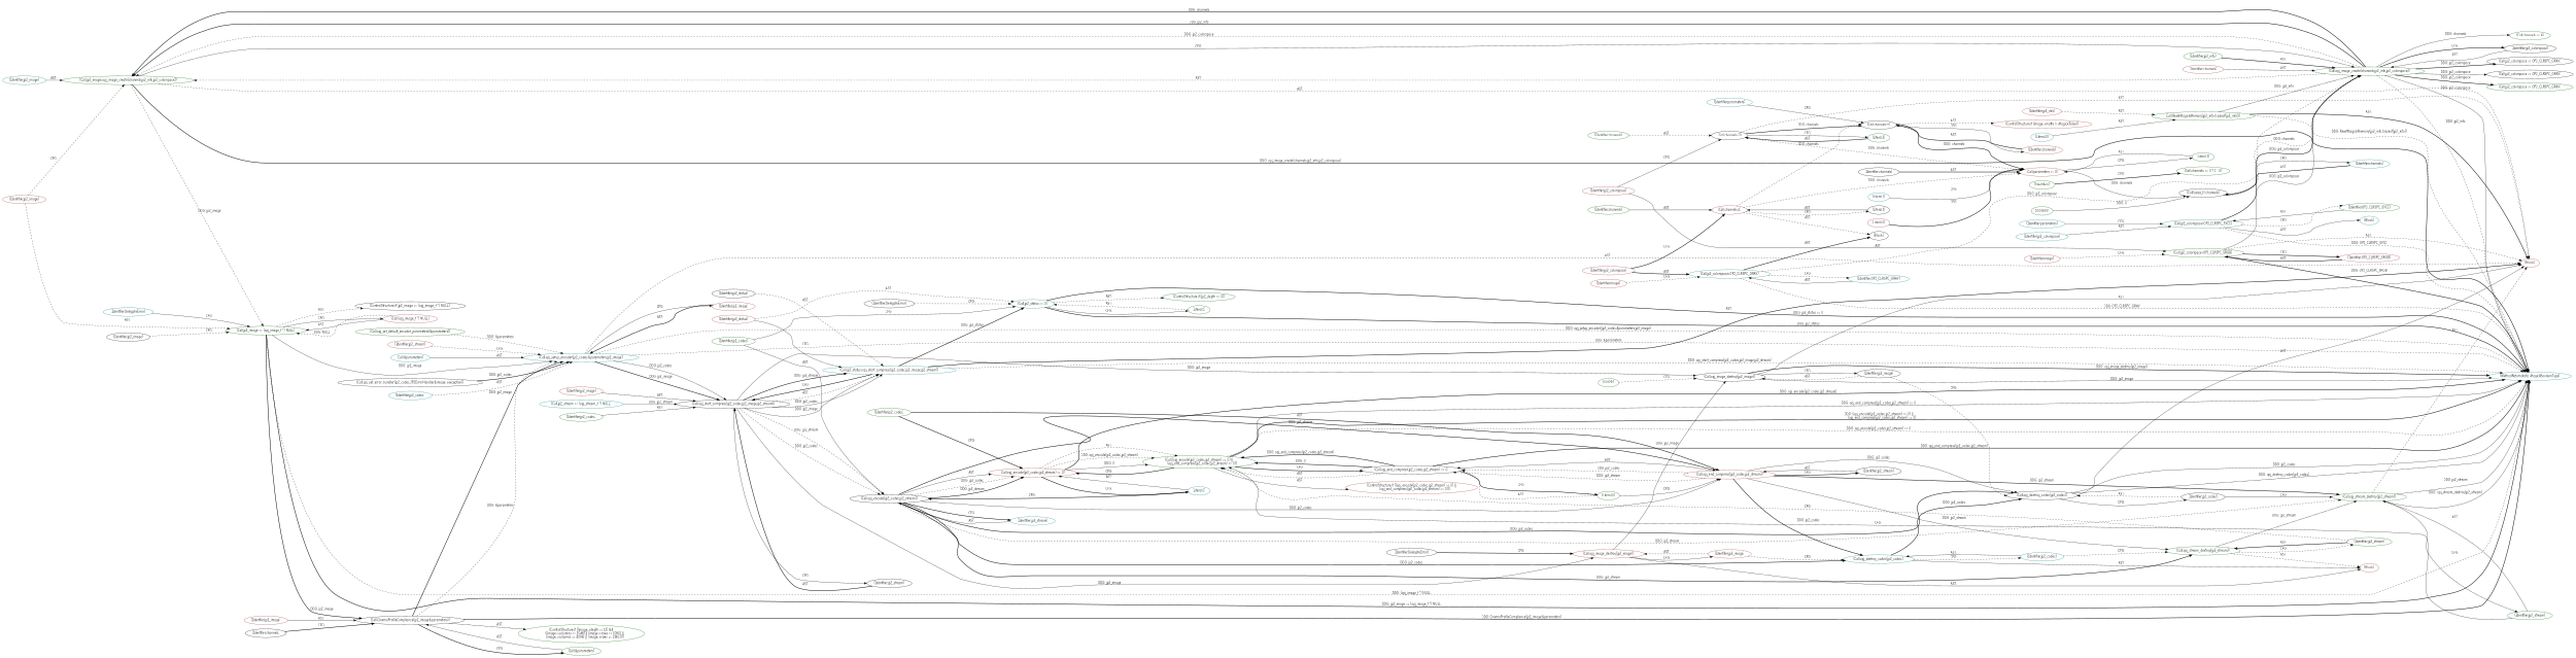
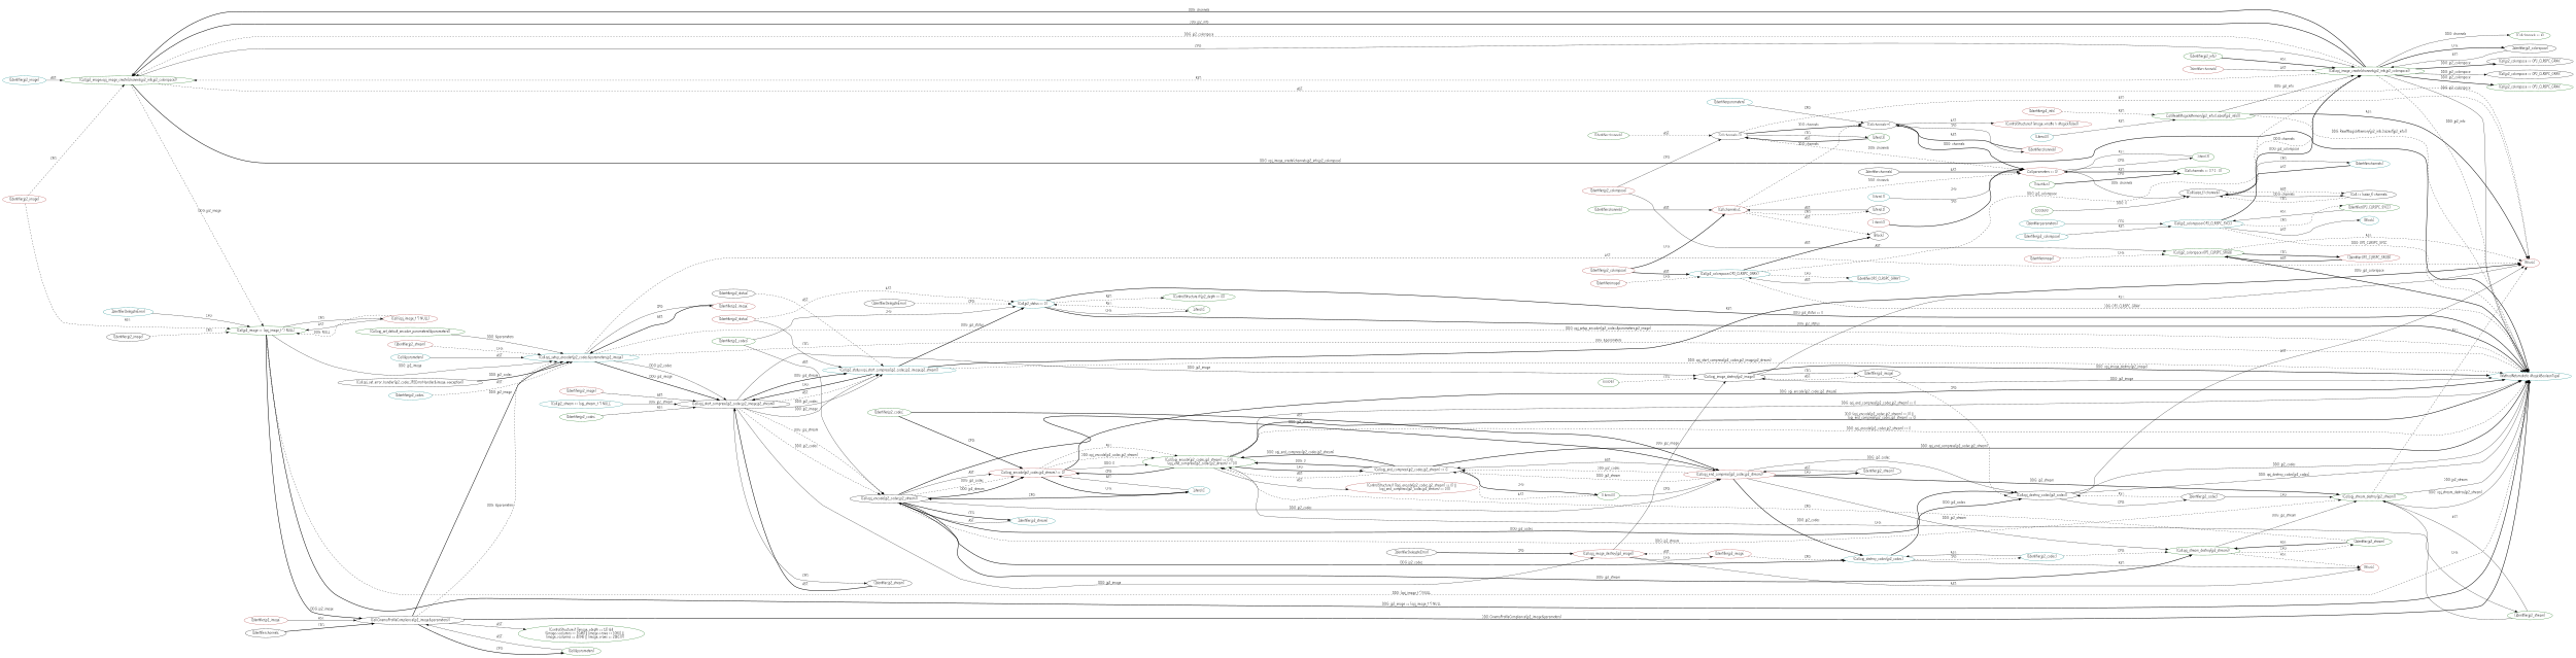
  digraph {
    fontname="Comic Neue"
    rankdir=LR
    node [color=darkgreen fontname="Comic Neue"]
    edge [fontname="Comic Neue" style=solid]
    n1 [label="(Call,jp2_image=opj_image_create(channels,jp2_info,jp2_colorspace))"]
    n2 [label="(Call,opj_image_create(channels,jp2_info,jp2_colorspace))"]
    n3 [label="(Call,jp2_image == (opj_image_t *) NULL)"]
    n4 [color=brown label="(Block,)"]
    n5 [color=teal label="(MethodReturn,static MagickBooleanType)"]
    n6 [label="(Call,channels == 4)"]
    n7 [color=black label="(Identifier,jp2_colorspace)"]
    n8 [color=black label="(Call,jp2_colorspace == OPJ_CLRSPC_GRAY)"]
    n9 [color=black label="(Call,jp2_colorspace == OPJ_CLRSPC_GRAY)"]
    n10 [label="(Call,jp2_colorspace == OPJ_CLRSPC_GRAY)"]
    n11 [color=black label="(Call,CinemaProfileCompliance(jp2_image,&parameters))"]
    n12 [color=teal label="(Call,opj_setup_encoder(jp2_codec,&parameters,jp2_image))"]
    n13 [color=brown label="(Call,(opj_image_t *) NULL)"]
-   n14 [color=black label="(ControlStructure,if (jp2_image == (opj_image_t *) NULL))"]
    n15 [color=black label="(Call,(ssize_t) channels)"]
+   n16 [color=black label="(Call,i < (ssize_t) channels)"]
    n17 [color=teal label="(Identifier,channels)"]
    n18 [color=brown label="(Call,parameters == 3)"]
    n19 [label="(Call,channels == 3 ? 1 : 0)"]
    n20 [label="(Literal,3)"]
    n21 [color=black label="(Call,channels=3)"]
    n22 [color=black label="(Call,channels++)"]
    n23 [label="(Literal,3)"]
    n24 [color=brown label="(ControlStructure,if (image->matte != MagickFalse))"]
    n25 [color=brown label="(Identifier,channels)"]
    n26 [color=brown label="(Call,channels=1)"]
    n27 [color=black label="(Literal,1)"]
    n28 [color=black label="(Block,)"]
    n29 [label="(Call,ResetMagickMemory(jp2_info,0,sizeof(jp2_info)))"]
    n30 [label="(Call,jp2_colorspace=OPJ_CLRSPC_SRGB)"]
    n31 [color=brown label="(Identifier,OPJ_CLRSPC_SRGB)"]
    n32 [color=teal label="(Call,jp2_colorspace=OPJ_CLRSPC_SYCC)"]
    n33 [label="(Identifier,OPJ_CLRSPC_SYCC)"]
    n34 [color=teal label="(Block,)"]
    n35 [color=teal label="(Call,jp2_colorspace=OPJ_CLRSPC_GRAY)"]
    n36 [color=teal label="(Identifier,OPJ_CLRSPC_GRAY)"]
    n37 [label="(Call,&parameters)"]
    n38 [label="(ControlStructure,if ((image->depth == 12) &&\n      ((image->columns == 2048) || (image->rows == 1080) ||\n       (image->columns == 4096) || (image->rows == 2160))))"]
    n39 [color=black label="(Call,opj_start_compress(jp2_codec,jp2_image,jp2_stream))"]
    n40 [color=brown label="(Identifier,jp2_image)"]
    n41 [color=teal label="(Call,jp2_status=opj_start_compress(jp2_codec,jp2_image,jp2_stream))"]
    n42 [color=black label="(Call,opj_encode(jp2_codec,jp2_stream))"]
    n43 [color=brown label="(Call,opj_image_destroy(jp2_image))"]
    n44 [color=black label="(Call,opj_image_destroy(jp2_image))"]
    n45 [color=black label="(Identifier,jp2_stream)"]
    n46 [color=teal label="(Call,jp2_status == 0)"]
    n47 [color=brown label="(Call,opj_encode(jp2_codec,jp2_stream) == 0)"]
    n48 [color=brown label="(Call,opj_end_compress(jp2_codec,jp2_stream))"]
    n49 [label="(Call,opj_stream_destroy(jp2_stream))"]
    n50 [label="(Call,opj_stream_destroy(jp2_stream))"]
    n51 [color=teal label="(Call,opj_destroy_codec(jp2_codec))"]
    n52 [color=black label="(Call,opj_destroy_codec(jp2_codec))"]
    n53 [color=teal label="(Identifier,jp2_stream)"]
    n54 [color=brown label="(Block,)"]
    n55 [color=brown label="(Identifier,jp2_image)"]
    n56 [color=black label="(Identifier,jp2_image)"]
    n57 [label="(ControlStructure,if (jp2_depth == 0))"]
    n58 [label="(Literal,0)"]
    n59 [label="(Call,(opj_encode(jp2_codec,jp2_stream) == 0) ||\n      (opj_end_compress(jp2_codec,jp2_stream) == 0))"]
    n60 [color=teal label="(Literal,0)"]
    n61 [color=black label="(Call,opj_end_compress(jp2_codec,jp2_stream) == 0)"]
    n62 [color=black label="(Identifier,jp2_stream)"]
    n63 [label="(Identifier,jp2_stream)"]
    n64 [label="(Identifier,jp2_stream)"]
    n65 [color=teal label="(Identifier,jp2_codec)"]
    n66 [color=black label="(Identifier,jp2_codec)"]
    n67 [color=brown label="(ControlStructure,if ((opj_encode(jp2_codec,jp2_stream) == 0) ||\n      (opj_end_compress(jp2_codec,jp2_stream) == 0)))"]
    n68 [label="(Literal,0)"]
    n69 [color=black label="(Call,opj_set_error_handler(jp2_codec,JP2ErrorHandler,&image->exception))"]
    n70 [label="(Identifier,jp2_codec)"]
    n71 [color=teal label="(Identifier,jp2_codec)"]
    n72 [label="(Identifier,jp2_codec)"]
    n73 [color=brown label="(Identifier,image)"]
    n74 [color=teal label="(Literal,0)"]
    n75 [color=teal label="(Identifier,parameters)"]
    n76 [color=teal label="(Identifier,parameters)"]
    n77 [color=black label="(Identifier,channels)"]
    n78 [color=black label="(Identifier,jp2_status)"]
    n79 [label="(Identifier,channels)"]
    n80 [color=teal label="(Literal,1)"]
    n81 [label="(Identifier,channels)"]
    n82 [color=brown label="(Identifier,jp2_status)"]
    n83 [label="(Call,opj_set_default_encoder_parameters(&parameters))"]
    n84 [color=brown label="(Literal,0)"]
    n85 [color=black label="(Identifier,jp2_image)"]
    n86 [color=black label="(Identifier,channels)"]
    n87 [color=brown label="(Identifier,jp2_image)"]
    n88 [color=brown label="(Identifier,jp2_stream)"]
    n89 [label="(Identifier,i)"]
    n90 [color=brown label="(Identifier,jp2_image)"]
    n91 [color=teal label="(Call,&parameters)"]
    n92 [color=brown label="(Identifier,jp2_image)"]
    n93 [color=brown label="(Identifier,jp2_colorspace)"]
    n94 [color=black label="(Identifier,DelegateError)"]
    n95 [color=teal label="(Identifier,jp2_colorspace)"]
    n96 [color=teal label="(Call,jp2_stream == (opj_stream_t *) NULL)"]
    n97 [color=brown label="(Identifier,jp2_info)"]
    n98 [label="(Identifier,jp2_codec)"]
    n99 [label="(Identifier,jp2_info)"]
    n100 [color=brown label="(Identifier,channels)"]
    n101 [color=brown label="(Identifier,jp2_colorspace)"]
    n102 [color=teal label="(Identifier,DelegateError)"]
    n103 [color=black label="(Identifier,DelegateError)"]
    n104 [color=teal label="(Identifier,jp2_image)"]
    n105 [color=brown label="(Identifier,image)"]
    1000690
    1001292
    n1 -> n2 [label="CFG: "]
    n1 -> n3 [label="DDG: jp2_image" style=dashed]
    n1 -> n4 [label="AST: " style=dashed]
    n1 -> n5 [label="DDG: opj_image_create(channels,jp2_info,jp2_colorspace)" style=bold]
    n2 -> n1 [label="AST: " style=dashed]
    n2 -> n1 [label="DDG: channels" style=bold]
    n2 -> n1 [label="DDG: jp2_info" style=bold]
    n2 -> n1 [label="DDG: jp2_colorspace" style=dashed]
    n2 -> n5 [label="DDG: jp2_info" style=dashed]
    n2 -> n5 [label="DDG: jp2_colorspace"]
    n2 -> n6 [label="DDG: channels"]
    n2 -> n7 [label="CFG: " style=bold]
    n2 -> n8 [label="DDG: jp2_colorspace" style=bold]
    n2 -> n9 [label="DDG: jp2_colorspace"]
    n2 -> n10 [label="DDG: jp2_colorspace" style=bold]
    n3 -> n5 [label="DDG: (opj_image_t *) NULL" style=dashed]
    n3 -> n5 [label="DDG: jp2_image == (opj_image_t *) NULL" style=bold]
    n3 -> n11 [label="DDG: jp2_image" style=bold]
    n3 -> n12 [label="DDG: jp2_image"]
    n3 -> n13 [label="CFG: "]
-   n3 -> n14 [label="AST: " style=dashed]
    n7 -> n2 [label="AST: "]
    n11 -> n5 [label="DDG: CinemaProfileCompliance(jp2_image,&parameters)" style=bold]
    n11 -> n12 [label="DDG: &parameters" style=dashed]
    n11 -> n12 [label="DDG: jp2_image" style=bold]
    n11 -> n37 [label="CFG: " style=bold]
    n11 -> n38 [label="AST: "]
    n12 -> n4 [label="AST: " style=dashed]
    n12 -> n5 [label="DDG: opj_setup_encoder(jp2_codec,&parameters,jp2_image)" style=dashed]
    n12 -> n5 [label="DDG: &parameters" style=dashed]
    n12 -> n39 [label="DDG: jp2_codec"]
    n12 -> n39 [label="DDG: jp2_image" style=bold]
    n12 -> n40 [label="CFG: "]
    n13 -> n3 [label="AST: "]
    n13 -> n3 [label="DDG: NULL" style=dashed]
    n15 -> n2 [label="DDG: channels" style=dashed]
+   n15 -> n16 [label="AST: " style=dashed]
+   n15 -> n16 [label="DDG: channels"]
    n15 -> n17 [label="CFG: "]
+   n16 -> n15 [label="CFG: " style=dashed]
    n17 -> n15 [label="AST: " style=bold]
    n18 -> n15 [label="DDG: channels"]
+   n18 -> n19 [label="AST: " style=bold]
    n18 -> n20 [label="CFG: "]
    n20 -> n18 [label="AST: "]
    n21 -> n4 [label="AST: " style=dashed]
    n21 -> n18 [label="DDG: channels" style=dashed]
    n21 -> n22 [label="DDG: channels" style=bold]
    n21 -> n23 [label="CFG: "]
    n22 -> n18 [label="DDG: channels" style=bold]
-   n22 -> n24 [label="AST: " style=dashed]
+   n22 -> n24 [label="AST: "]
    n22 -> n25 [label="CFG: "]
    n23 -> n21 [label="AST: " style=bold]
    n25 -> n22 [label="AST: " style=bold]
    n26 -> n18 [label="DDG: channels" style=dashed]
    n26 -> n22 [label="DDG: channels" style=dashed]
    n26 -> n27 [label="CFG: " style=dashed]
    n26 -> n28 [label="AST: " style=dashed]
    n27 -> n26 [label="AST: "]
    n29 -> n2 [label="DDG: jp2_info"]
    n29 -> n4 [label="AST: " style=bold]
    n29 -> n5 [label="DDG: ResetMagickMemory(jp2_info,0,sizeof(jp2_info))" style=dashed]
-   n30 -> n2 [label="DDG: jp2_colorspace"]
    n30 -> n4 [label="AST: " style=dashed]
-   n30 -> n5 [label="DDG: OPJ_CLRSPC_SRGB" style=bold]
+   n30 -> n5 [label="DDG: jp2_colorspace" style=bold]
    n30 -> n31 [label="CFG: " style=bold]
    n31 -> n30 [label="AST: " style=bold]
    n32 -> n2 [label="DDG: jp2_colorspace" style=bold]
    n32 -> n5 [label="DDG: OPJ_CLRSPC_SYCC" style=dashed]
    n32 -> n33 [label="CFG: " style=dashed]
    n32 -> n34 [label="AST: "]
    n33 -> n32 [label="AST: "]
    n35 -> n2 [label="DDG: jp2_colorspace" style=dashed]
    n35 -> n5 [label="DDG: OPJ_CLRSPC_GRAY" style=dashed]
    n35 -> n28 [label="AST: " style=bold]
    n35 -> n36 [label="CFG: " style=dashed]
    n36 -> n35 [label="AST: "]
    n37 -> n11 [label="AST: "]
    n39 -> n41 [label="AST: " style=dashed]
    n39 -> n41 [label="DDG: jp2_codec"]
    n39 -> n41 [label="DDG: jp2_image"]
    n39 -> n41 [label="DDG: jp2_stream" style=bold]
    n39 -> n42 [label="DDG: jp2_codec" style=dashed]
    n39 -> n42 [label="DDG: jp2_stream" style=dashed]
    n39 -> n43 [label="DDG: jp2_image"]
    n39 -> n44 [label="DDG: jp2_image"]
    n39 -> n45 [label="CFG: "]
    n40 -> n12 [label="AST: " style=bold]
    n41 -> n4 [label="AST: " style=bold]
    n41 -> n5 [label="DDG: opj_start_compress(jp2_codec,jp2_image,jp2_stream)" style=dashed]
    n41 -> n39 [label="CFG: " style=bold]
    n41 -> n46 [label="DDG: jp2_status" style=bold]
    n42 -> n47 [label="AST: "]
    n42 -> n47 [label="DDG: jp2_codec" style=dashed]
    n42 -> n47 [label="DDG: jp2_stream" style=bold]
    n42 -> n48 [label="DDG: jp2_codec"]
    n42 -> n48 [label="DDG: jp2_stream" style=bold]
    n42 -> n49 [label="DDG: jp2_stream" style=bold]
    n42 -> n50 [label="DDG: jp2_stream" style=dashed]
    n42 -> n51 [label="DDG: jp2_codec" style=bold]
    n42 -> n52 [label="DDG: jp2_codec" style=bold]
    n42 -> n53 [label="CFG: " style=bold]
    n43 -> n44 [label="DDG: jp2_image"]
    n43 -> n54 [label="AST: "]
    n43 -> n55 [label="CFG: "]
    n44 -> n4 [label="AST: "]
    n44 -> n5 [label="DDG: jp2_image"]
    n44 -> n5 [label="DDG: opj_image_destroy(jp2_image)" style=bold]
    n44 -> n56 [label="CFG: "]
    n45 -> n39 [label="AST: " style=bold]
    n46 -> n5 [label="DDG: jp2_status" style=bold]
    n46 -> n5 [label="DDG: jp2_status == 0" style=bold]
    n46 -> n57 [label="AST: " style=dashed]
    n46 -> n58 [label="CFG: "]
    n47 -> n5 [label="DDG: opj_encode(jp2_codec,jp2_stream)" style=bold]
    n47 -> n59 [label="AST: " style=dashed]
    n47 -> n59 [label="DDG: opj_encode(jp2_codec,jp2_stream)" style=dashed]
    n47 -> n59 [label="DDG: 0"]
    n47 -> n60 [label="CFG: " style=bold]
    n48 -> n49 [label="DDG: jp2_stream"]
    n48 -> n50 [label="DDG: jp2_stream" style=bold]
    n48 -> n51 [label="DDG: jp2_codec" style=bold]
    n48 -> n52 [label="DDG: jp2_codec"]
    n48 -> n61 [label="AST: "]
    n48 -> n61 [label="DDG: jp2_codec" style=dashed]
    n48 -> n61 [label="DDG: jp2_stream" style=dashed]
    n48 -> n62 [label="CFG: " style=bold]
    n49 -> n50 [label="DDG: jp2_stream"]
    n49 -> n54 [label="AST: " style=dashed]
    n49 -> n63 [label="CFG: " style=dashed]
    n50 -> n4 [label="AST: " style=dashed]
    n50 -> n5 [label="DDG: jp2_stream"]
    n50 -> n5 [label="DDG: opj_stream_destroy(jp2_stream)"]
    n50 -> n64 [label="CFG: "]
    n51 -> n52 [label="DDG: jp2_codec" style=bold]
    n51 -> n54 [label="AST: "]
    n51 -> n65 [label="CFG: " style=dashed]
    n52 -> n4 [label="AST: "]
    n52 -> n5 [label="DDG: jp2_codec"]
    n52 -> n5 [label="DDG: opj_destroy_codec(jp2_codec)"]
    n52 -> n66 [label="CFG: "]
    n53 -> n42 [label="AST: "]
    n55 -> n43 [label="AST: " style=dashed]
    n55 -> n51 [label="CFG: " style=dashed]
    n56 -> n44 [label="AST: " style=dashed]
    n56 -> n52 [label="CFG: " style=dashed]
    n58 -> n46 [label="AST: " style=dashed]
    n59 -> n5 [label="DDG: opj_encode(jp2_codec,jp2_stream) == 0" style=dashed]
    n59 -> n5 [label="DDG: opj_end_compress(jp2_codec,jp2_stream) == 0"]
    n59 -> n5 [label="DDG: (opj_encode(jp2_codec,jp2_stream) == 0) ||\n      (opj_end_compress(jp2_codec,jp2_stream) == 0)" style=bold]
    n59 -> n47 [label="CFG: " style=bold]
    n59 -> n61 [label="CFG: " style=bold]
    n59 -> n67 [label="AST: "]
    n60 -> n42 [label="CFG: " style=bold]
    n60 -> n47 [label="AST: "]
    n61 -> n5 [label="DDG: opj_end_compress(jp2_codec,jp2_stream)" style=bold]
    n61 -> n59 [label="AST: " style=dashed]
    n61 -> n59 [label="DDG: opj_end_compress(jp2_codec,jp2_stream)" style=bold]
    n61 -> n59 [label="DDG: 0" style=bold]
    n61 -> n68 [label="CFG: " style=bold]
    n62 -> n48 [label="AST: "]
    n63 -> n49 [label="AST: " style=bold]
    n63 -> n59 [label="CFG: " style=dashed]
    n64 -> n50 [label="AST: "]
    n64 -> n59 [label="CFG: "]
    n65 -> n49 [label="CFG: " style=dashed]
    n65 -> n51 [label="AST: "]
    n66 -> n50 [label="CFG: "]
    n66 -> n52 [label="AST: " style=dashed]
    n68 -> n48 [label="CFG: "]
    n68 -> n61 [label="AST: " style=dashed]
    n69 -> n12 [label="DDG: jp2_codec" style=bold]
    n70 -> n47 [label="CFG: " style=bold]
    n70 -> n48 [label="AST: " style=bold]
    n71 -> n12 [label="AST: " style=dashed]
    n72 -> n42 [label="AST: "]
    n72 -> n46 [label="CFG: "]
    n73 -> n30 [label="CFG: " style=dashed]
    n74 -> n29 [label="AST: "]
    n75 -> n22 [label="CFG: "]
    n76 -> n32 [label="CFG: "]
    n77 -> n11 [label="CFG: " style=bold]
    n78 -> n41 [label="AST: " style=dashed]
    n79 -> n21 [label="AST: " style=dashed]
    n80 -> n18 [label="CFG: "]
    n81 -> n26 [label="AST: "]
    n82 -> n41 [label="CFG: "]
    n82 -> n46 [label="AST: " style=dashed]
-   n83 -> n12 [label="DDG: &parameters" style=dashed]
+   n83 -> n12 [label="DDG: &parameters"]
    n84 -> n18 [label="CFG: " style=bold]
    n85 -> n3 [label="CFG: " style=dashed]
    n86 -> n18 [label="AST: " style=bold]
    n87 -> n11 [label="AST: "]
    n88 -> n12 [label="CFG: " style=dashed]
    n89 -> n19 [label="CFG: " style=bold]
    n90 -> n1 [label="CFG: " style=dashed]
    n90 -> n3 [label="AST: " style=dashed]
    n91 -> n12 [label="AST: "]
    n92 -> n39 [label="AST: "]
    n93 -> n21 [label="CFG: "]
    n93 -> n30 [label="AST: "]
    n94 -> n43 [label="CFG: " style=bold]
    n95 -> n32 [label="AST: "]
    n96 -> n39 [label="DDG: jp2_stream"]
    n97 -> n29 [label="AST: " style=dashed]
    n98 -> n39 [label="AST: "]
    n99 -> n2 [label="AST: " style=bold]
    n100 -> n2 [label="AST: "]
    n101 -> n26 [label="CFG: " style=bold]
    n101 -> n35 [label="AST: " style=bold]
    n102 -> n3 [label="CFG: "]
    n103 -> n46 [label="CFG: " style=dashed]
    n104 -> n1 [label="AST: "]
    n105 -> n35 [label="CFG: " style=dashed]
    1000690 -> n15 [label="DDG: 0"]
    1001292 -> n44 [label="CFG: " style=dashed]
  }
